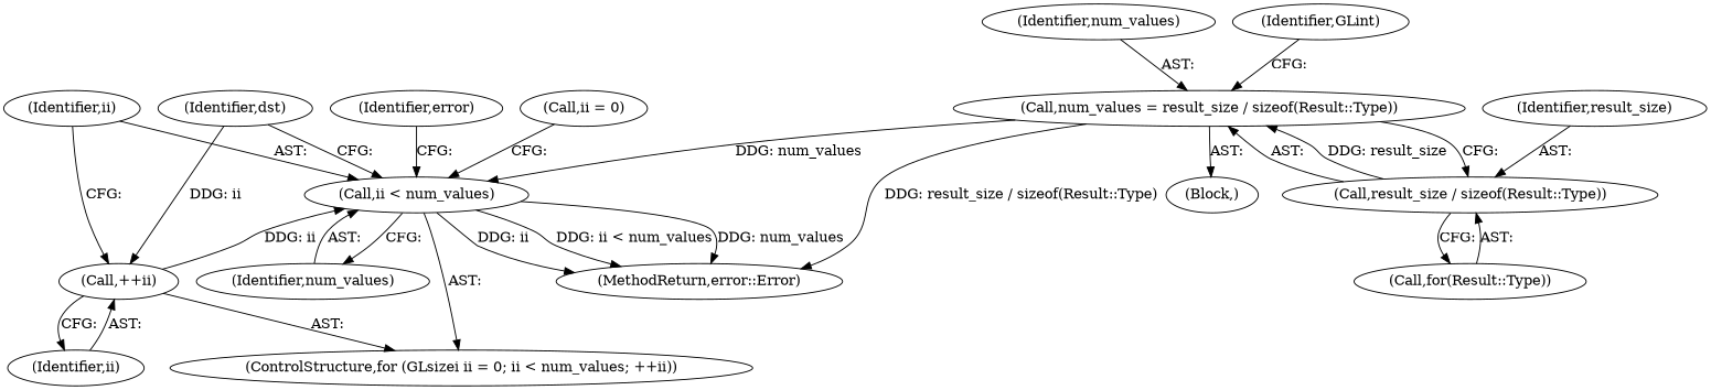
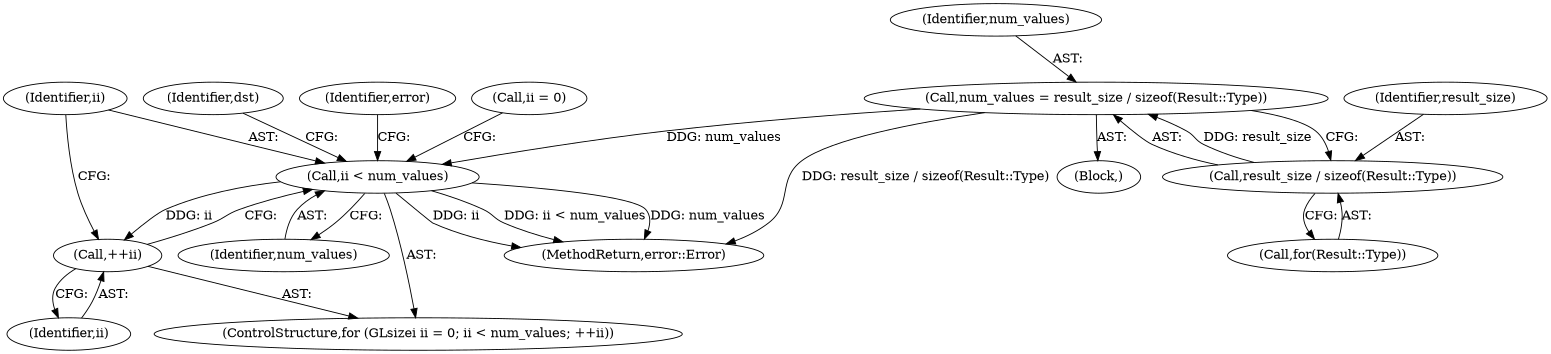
  digraph {
    n1 [label="(Call,num_values = result_size / sizeof(Result::Type))"]
    n2 [label="(Call,result_size / sizeof(Result::Type))"]
    n3 [label="(Call,ii < num_values)"]
    n4 [label="(Block,)"]
    n5 [label="(MethodReturn,error::Error)"]
    n6 [label="(Call,for(Result::Type))"]
    n7 [label="(Call,++ii)"]
    n8 [label="(Identifier,num_values)"]
    n9 [label="(ControlStructure,for (GLsizei ii = 0; ii < num_values; ++ii))"]
    n10 [label="(Identifier,ii)"]
    n11 [label="(Identifier,num_values)"]
-   n12 [label="(Identifier,GLint)"]
    n13 [label="(Identifier,error)"]
    n14 [label="(Identifier,ii)"]
    n15 [label="(Identifier,dst)"]
    n16 [label="(Identifier,result_size)"]
    n17 [label="(Call,ii = 0)"]
    n1 -> n2 [label="CFG: "]
    n1 -> n3 [label="DDG: num_values"]
    n1 -> n4 [label="AST: "]
    n1 -> n5 [label="DDG: result_size / sizeof(Result::Type)"]
    n2 -> n1 [label="AST: "]
    n2 -> n1 [label="DDG: result_size"]
    n2 -> n6 [label="CFG: "]
    n3 -> n5 [label="DDG: ii < num_values"]
    n3 -> n5 [label="DDG: num_values"]
    n3 -> n5 [label="DDG: ii"]
-   n15 -> n7 [label="DDG: ii"]
+   n3 -> n7 [label="DDG: ii"]
    n3 -> n8 [label="CFG: "]
    n3 -> n9 [label="AST: "]
    n6 -> n2 [label="AST: "]
-   n7 -> n3 [label="DDG: ii"]
+   n7 -> n3 [label="CFG: "]
    n7 -> n9 [label="AST: "]
    n7 -> n10 [label="CFG: "]
    n8 -> n3 [label="AST: "]
    n10 -> n7 [label="AST: "]
    n11 -> n1 [label="AST: "]
-   n12 -> n1 [label="CFG: "]
    n13 -> n3 [label="CFG: "]
    n14 -> n3 [label="AST: "]
    n14 -> n7 [label="CFG: "]
    n15 -> n3 [label="CFG: "]
    n16 -> n2 [label="AST: "]
    n17 -> n3 [label="CFG: "]
  }
